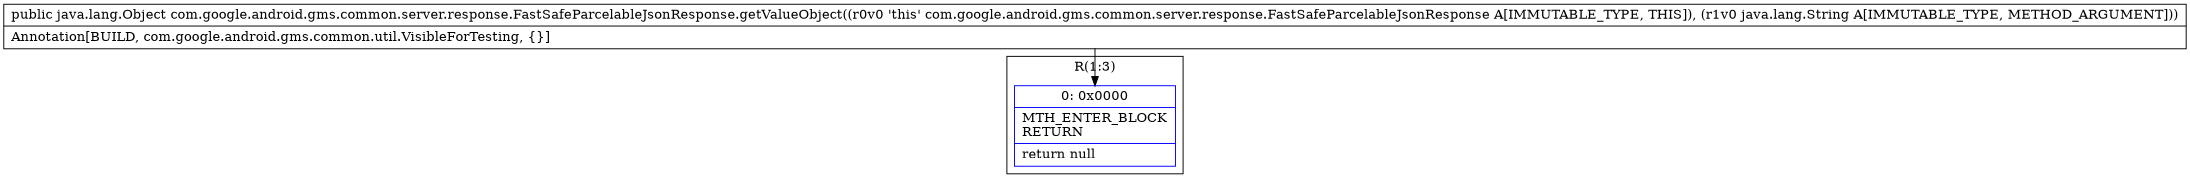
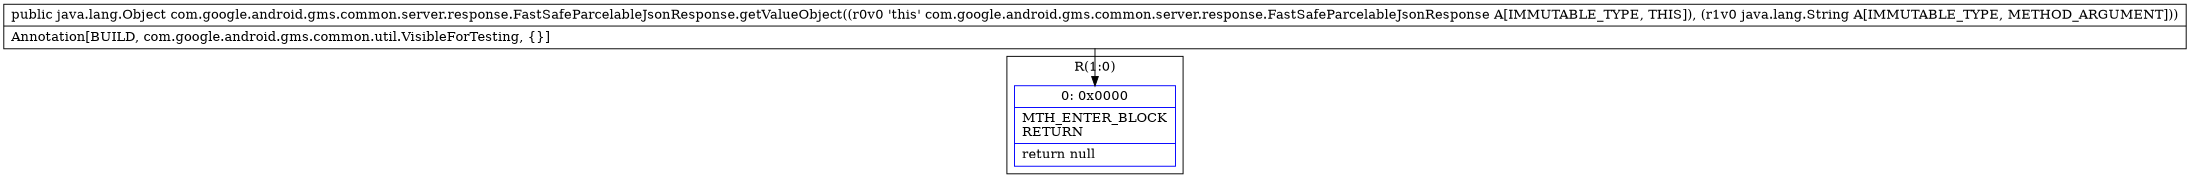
  digraph {
    node [shape=record]
    n1 [color=blue label="{0\:\ 0x0000|MTH_ENTER_BLOCK\lRETURN\l|return null\l}"]
    n2 [label="{public java.lang.Object com.google.android.gms.common.server.response.FastSafeParcelableJsonResponse.getValueObject((r0v0 'this' com.google.android.gms.common.server.response.FastSafeParcelableJsonResponse A[IMMUTABLE_TYPE, THIS]), (r1v0 java.lang.String A[IMMUTABLE_TYPE, METHOD_ARGUMENT]))  | Annotation[BUILD, com.google.android.gms.common.util.VisibleForTesting, \{\}]\l}"]
    subgraph cluster_1 {
-     label="R(1:3)"
+     label="R(1:0)"
      n1
    }
    n2 -> n1
  }
